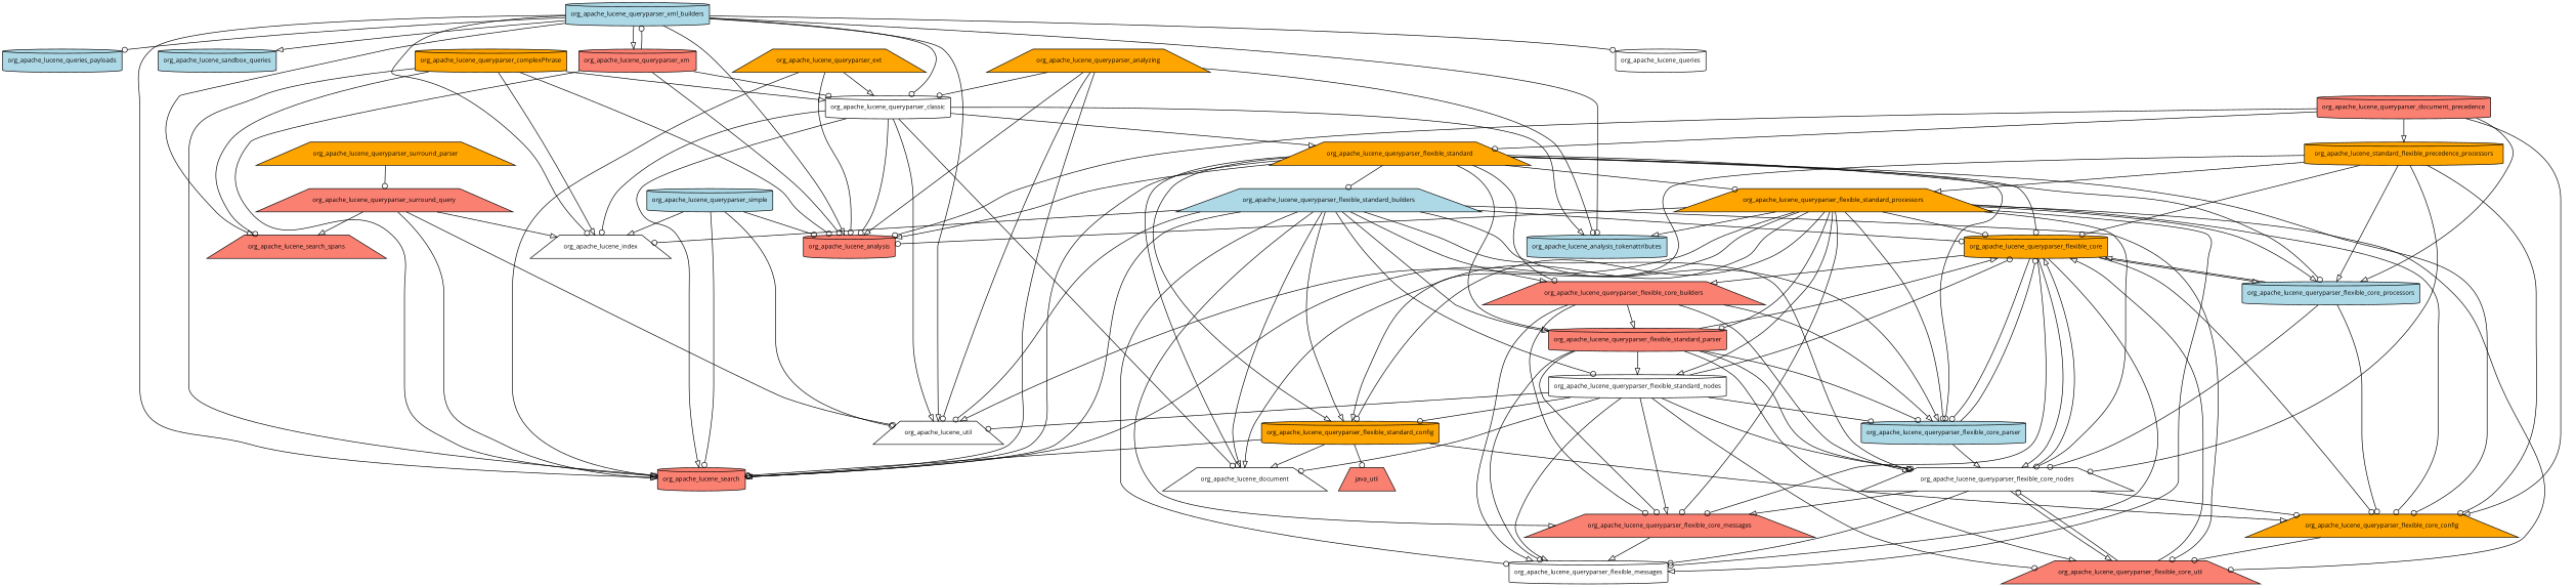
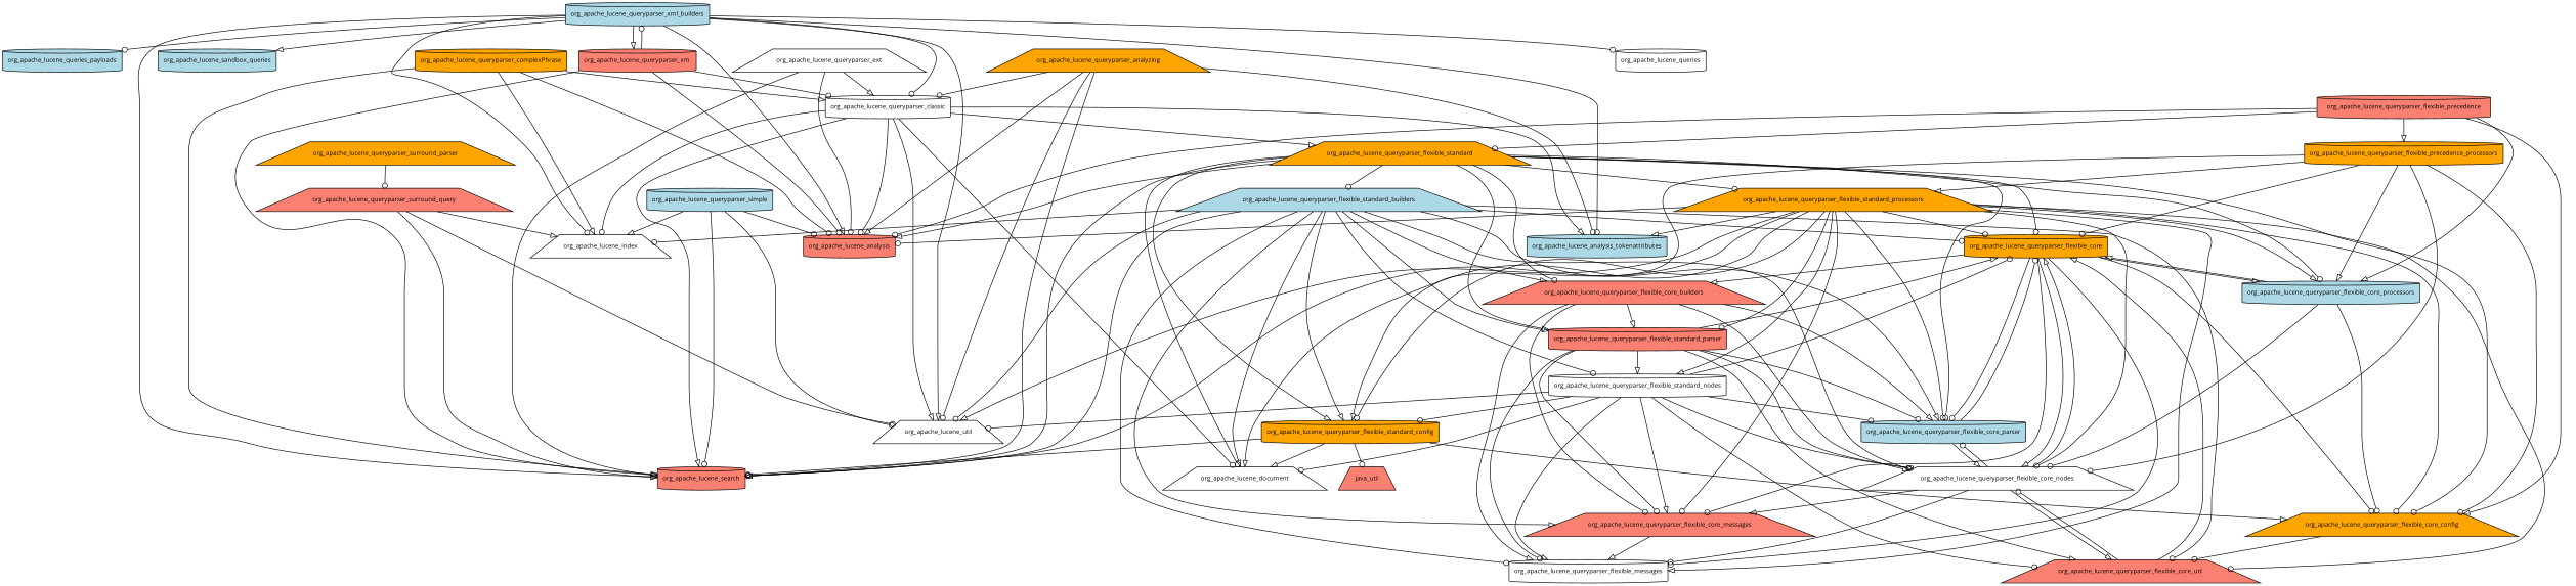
  digraph {
    fontname="Open Sans"
    node [fillcolor=salmon fontname="Open Sans" fontsize=10.0 shape=cylinder style=filled]
    edge [arrowhead=odot fontname="Open Sans"]
    org_apache_lucene_queryparser_analyzing [fillcolor=orange shape=trapezium]
    org_apache_lucene_analysis
    org_apache_lucene_analysis_tokenattributes [fillcolor=lightblue]
    org_apache_lucene_queryparser_classic [fillcolor=white]
    org_apache_lucene_search
    org_apache_lucene_util [fillcolor=white shape=trapezium]
    org_apache_lucene_document [fillcolor=white shape=trapezium]
    org_apache_lucene_index [fillcolor=white shape=trapezium]
    org_apache_lucene_queryparser_flexible_standard [fillcolor=orange shape=trapezium]
    org_apache_lucene_queryparser_flexible_core [fillcolor=orange]
    org_apache_lucene_queryparser_flexible_core_builders [shape=trapezium]
    org_apache_lucene_queryparser_flexible_core_config [fillcolor=orange shape=trapezium]
    org_apache_lucene_queryparser_flexible_core_parser [fillcolor=lightblue]
    org_apache_lucene_queryparser_flexible_core_processors [fillcolor=lightblue]
    org_apache_lucene_queryparser_flexible_standard_parser
    org_apache_lucene_queryparser_flexible_standard_config [fillcolor=orange]
    org_apache_lucene_queryparser_flexible_standard_processors [fillcolor=orange shape=trapezium]
    org_apache_lucene_queryparser_flexible_standard_builders [fillcolor=lightblue shape=trapezium]
    org_apache_lucene_queryparser_flexible_core_messages [shape=trapezium]
    org_apache_lucene_queryparser_flexible_core_nodes [fillcolor=white shape=trapezium]
    org_apache_lucene_queryparser_flexible_messages [fillcolor=white]
    org_apache_lucene_queryparser_flexible_core_util [shape=trapezium]
    org_apache_lucene_queryparser_flexible_standard_nodes [fillcolor=white]
    java_util [shape=trapezium]
    org_apache_lucene_queryparser_complexPhrase [fillcolor=orange]
-   org_apache_lucene_search_spans [shape=trapezium]
-   org_apache_lucene_queryparser_ext [fillcolor=orange shape=trapezium]
-   org_apache_lucene_queryparser_flexible_precedence [label=org_apache_lucene_queryparser_document_precedence]
-   org_apache_lucene_queryparser_flexible_precedence_processors [fillcolor=orange label=org_apache_lucene_standard_flexible_precedence_processors]
+   org_apache_lucene_queryparser_ext [fillcolor=white shape=trapezium]
+   org_apache_lucene_queryparser_flexible_precedence
+   org_apache_lucene_queryparser_flexible_precedence_processors [fillcolor=orange]
    org_apache_lucene_queryparser_simple [fillcolor=lightblue]
    org_apache_lucene_queryparser_surround_parser [fillcolor=orange shape=trapezium]
    org_apache_lucene_queryparser_surround_query [shape=trapezium]
    org_apache_lucene_queryparser_xml
    org_apache_lucene_queryparser_xml_builders [fillcolor=lightblue]
    org_apache_lucene_queries [fillcolor=white]
    org_apache_lucene_queries_payloads [fillcolor=lightblue]
    org_apache_lucene_sandbox_queries [fillcolor=lightblue]
    org_apache_lucene_queryparser_analyzing -> org_apache_lucene_analysis [arrowhead=onormal]
    org_apache_lucene_queryparser_analyzing -> org_apache_lucene_analysis_tokenattributes
    org_apache_lucene_queryparser_analyzing -> org_apache_lucene_queryparser_classic
    org_apache_lucene_queryparser_analyzing -> org_apache_lucene_search
    org_apache_lucene_queryparser_analyzing -> org_apache_lucene_util
    org_apache_lucene_queryparser_classic -> org_apache_lucene_analysis
    org_apache_lucene_queryparser_classic -> org_apache_lucene_analysis_tokenattributes [arrowhead=onormal]
    org_apache_lucene_queryparser_classic -> org_apache_lucene_search [arrowhead=onormal]
    org_apache_lucene_queryparser_classic -> org_apache_lucene_util [arrowhead=onormal]
    org_apache_lucene_queryparser_classic -> org_apache_lucene_document
    org_apache_lucene_queryparser_classic -> org_apache_lucene_index
    org_apache_lucene_queryparser_classic -> org_apache_lucene_queryparser_flexible_standard [arrowhead=onormal]
    org_apache_lucene_queryparser_flexible_standard -> org_apache_lucene_analysis [arrowhead=onormal]
    org_apache_lucene_queryparser_flexible_standard -> org_apache_lucene_search [arrowhead=onormal]
    org_apache_lucene_queryparser_flexible_standard -> org_apache_lucene_document
    org_apache_lucene_queryparser_flexible_standard -> org_apache_lucene_queryparser_flexible_core
    org_apache_lucene_queryparser_flexible_standard -> org_apache_lucene_queryparser_flexible_core_builders
    org_apache_lucene_queryparser_flexible_standard -> org_apache_lucene_queryparser_flexible_core_config
    org_apache_lucene_queryparser_flexible_standard -> org_apache_lucene_queryparser_flexible_core_parser
    org_apache_lucene_queryparser_flexible_standard -> org_apache_lucene_queryparser_flexible_core_processors
    org_apache_lucene_queryparser_flexible_standard -> org_apache_lucene_queryparser_flexible_standard_parser [arrowhead=onormal]
    org_apache_lucene_queryparser_flexible_standard -> org_apache_lucene_queryparser_flexible_standard_config [arrowhead=onormal]
    org_apache_lucene_queryparser_flexible_standard -> org_apache_lucene_queryparser_flexible_standard_processors
    org_apache_lucene_queryparser_flexible_standard -> org_apache_lucene_queryparser_flexible_standard_builders
    org_apache_lucene_queryparser_flexible_core -> org_apache_lucene_queryparser_flexible_core_builders [arrowhead=onormal]
    org_apache_lucene_queryparser_flexible_core -> org_apache_lucene_queryparser_flexible_core_config
    org_apache_lucene_queryparser_flexible_core -> org_apache_lucene_queryparser_flexible_core_parser
    org_apache_lucene_queryparser_flexible_core -> org_apache_lucene_queryparser_flexible_core_processors [arrowhead=onormal]
    org_apache_lucene_queryparser_flexible_core -> org_apache_lucene_queryparser_flexible_core_messages
    org_apache_lucene_queryparser_flexible_core -> org_apache_lucene_queryparser_flexible_core_nodes [arrowhead=onormal]
    org_apache_lucene_queryparser_flexible_core -> org_apache_lucene_queryparser_flexible_messages
    org_apache_lucene_queryparser_flexible_core_builders -> org_apache_lucene_queryparser_flexible_core_parser [arrowhead=onormal]
    org_apache_lucene_queryparser_flexible_core_builders -> org_apache_lucene_queryparser_flexible_standard_parser [arrowhead=onormal]
    org_apache_lucene_queryparser_flexible_core_builders -> org_apache_lucene_queryparser_flexible_core_messages
    org_apache_lucene_queryparser_flexible_core_builders -> org_apache_lucene_queryparser_flexible_core_nodes [arrowhead=onormal]
    org_apache_lucene_queryparser_flexible_core_builders -> org_apache_lucene_queryparser_flexible_messages [arrowhead=onormal]
    org_apache_lucene_queryparser_flexible_core_config -> org_apache_lucene_queryparser_flexible_core_util
    org_apache_lucene_queryparser_flexible_core_parser -> org_apache_lucene_queryparser_flexible_core
    org_apache_lucene_queryparser_flexible_core_parser -> org_apache_lucene_queryparser_flexible_core_nodes [arrowhead=onormal]
    org_apache_lucene_queryparser_flexible_core_processors -> org_apache_lucene_queryparser_flexible_core [arrowhead=onormal]
    org_apache_lucene_queryparser_flexible_core_processors -> org_apache_lucene_queryparser_flexible_core_config
    org_apache_lucene_queryparser_flexible_core_processors -> org_apache_lucene_queryparser_flexible_core_nodes
    org_apache_lucene_queryparser_flexible_standard_parser -> org_apache_lucene_queryparser_flexible_core [arrowhead=onormal]
    org_apache_lucene_queryparser_flexible_standard_parser -> org_apache_lucene_queryparser_flexible_core_parser
    org_apache_lucene_queryparser_flexible_standard_parser -> org_apache_lucene_queryparser_flexible_core_messages
    org_apache_lucene_queryparser_flexible_standard_parser -> org_apache_lucene_queryparser_flexible_core_nodes
    org_apache_lucene_queryparser_flexible_standard_parser -> org_apache_lucene_queryparser_flexible_messages
    org_apache_lucene_queryparser_flexible_standard_parser -> org_apache_lucene_queryparser_flexible_core_util [arrowhead=onormal]
    org_apache_lucene_queryparser_flexible_standard_parser -> org_apache_lucene_queryparser_flexible_standard_nodes [arrowhead=onormal]
    org_apache_lucene_queryparser_flexible_standard_config -> org_apache_lucene_search
    org_apache_lucene_queryparser_flexible_standard_config -> org_apache_lucene_document [arrowhead=onormal]
    org_apache_lucene_queryparser_flexible_standard_config -> org_apache_lucene_queryparser_flexible_core_config [arrowhead=onormal]
    org_apache_lucene_queryparser_flexible_standard_config -> java_util
    org_apache_lucene_queryparser_flexible_standard_processors -> org_apache_lucene_analysis
    org_apache_lucene_queryparser_flexible_standard_processors -> org_apache_lucene_analysis_tokenattributes [arrowhead=onormal]
    org_apache_lucene_queryparser_flexible_standard_processors -> org_apache_lucene_search [arrowhead=onormal]
    org_apache_lucene_queryparser_flexible_standard_processors -> org_apache_lucene_util [arrowhead=onormal]
    org_apache_lucene_queryparser_flexible_standard_processors -> org_apache_lucene_document [arrowhead=onormal]
    org_apache_lucene_queryparser_flexible_standard_processors -> org_apache_lucene_queryparser_flexible_core
    org_apache_lucene_queryparser_flexible_standard_processors -> org_apache_lucene_queryparser_flexible_core_config
    org_apache_lucene_queryparser_flexible_standard_processors -> org_apache_lucene_queryparser_flexible_core_parser
    org_apache_lucene_queryparser_flexible_standard_processors -> org_apache_lucene_queryparser_flexible_core_processors [arrowhead=onormal]
    org_apache_lucene_queryparser_flexible_standard_processors -> org_apache_lucene_queryparser_flexible_standard_parser
    org_apache_lucene_queryparser_flexible_standard_processors -> org_apache_lucene_queryparser_flexible_standard_config
    org_apache_lucene_queryparser_flexible_standard_processors -> org_apache_lucene_queryparser_flexible_core_messages
    org_apache_lucene_queryparser_flexible_standard_processors -> org_apache_lucene_queryparser_flexible_core_nodes
    org_apache_lucene_queryparser_flexible_standard_processors -> org_apache_lucene_queryparser_flexible_messages [arrowhead=onormal]
    org_apache_lucene_queryparser_flexible_standard_processors -> org_apache_lucene_queryparser_flexible_core_util
    org_apache_lucene_queryparser_flexible_standard_processors -> org_apache_lucene_queryparser_flexible_standard_nodes [arrowhead=onormal]
    org_apache_lucene_queryparser_flexible_standard_builders -> org_apache_lucene_search
    org_apache_lucene_queryparser_flexible_standard_builders -> org_apache_lucene_util
    org_apache_lucene_queryparser_flexible_standard_builders -> org_apache_lucene_document [arrowhead=onormal]
    org_apache_lucene_queryparser_flexible_standard_builders -> org_apache_lucene_index
    org_apache_lucene_queryparser_flexible_standard_builders -> org_apache_lucene_queryparser_flexible_core
    org_apache_lucene_queryparser_flexible_standard_builders -> org_apache_lucene_queryparser_flexible_core_builders [arrowhead=onormal]
    org_apache_lucene_queryparser_flexible_standard_builders -> org_apache_lucene_queryparser_flexible_core_parser [arrowhead=onormal]
    org_apache_lucene_queryparser_flexible_standard_builders -> org_apache_lucene_queryparser_flexible_standard_parser [arrowhead=onormal]
    org_apache_lucene_queryparser_flexible_standard_builders -> org_apache_lucene_queryparser_flexible_standard_config [arrowhead=onormal]
    org_apache_lucene_queryparser_flexible_standard_builders -> org_apache_lucene_queryparser_flexible_core_messages [arrowhead=onormal]
    org_apache_lucene_queryparser_flexible_standard_builders -> org_apache_lucene_queryparser_flexible_core_nodes
    org_apache_lucene_queryparser_flexible_standard_builders -> org_apache_lucene_queryparser_flexible_messages
    org_apache_lucene_queryparser_flexible_standard_builders -> org_apache_lucene_queryparser_flexible_core_util
    org_apache_lucene_queryparser_flexible_standard_builders -> org_apache_lucene_queryparser_flexible_standard_nodes
    org_apache_lucene_queryparser_flexible_core_messages -> org_apache_lucene_queryparser_flexible_messages [arrowhead=onormal]
    org_apache_lucene_queryparser_flexible_core_nodes -> org_apache_lucene_queryparser_flexible_core [arrowhead=onormal]
-   org_apache_lucene_queryparser_flexible_core_nodes -> org_apache_lucene_queryparser_flexible_core_config
+   org_apache_lucene_queryparser_flexible_core_nodes -> org_apache_lucene_queryparser_flexible_core_parser
    org_apache_lucene_queryparser_flexible_core_nodes -> org_apache_lucene_queryparser_flexible_core_messages [arrowhead=onormal]
    org_apache_lucene_queryparser_flexible_core_nodes -> org_apache_lucene_queryparser_flexible_messages
    org_apache_lucene_queryparser_flexible_core_nodes -> org_apache_lucene_queryparser_flexible_core_util [arrowhead=onormal]
    org_apache_lucene_queryparser_flexible_core_util -> org_apache_lucene_queryparser_flexible_core [arrowhead=onormal]
    org_apache_lucene_queryparser_flexible_core_util -> org_apache_lucene_queryparser_flexible_core_nodes
    org_apache_lucene_queryparser_flexible_standard_nodes -> org_apache_lucene_util
    org_apache_lucene_queryparser_flexible_standard_nodes -> org_apache_lucene_document
    org_apache_lucene_queryparser_flexible_standard_nodes -> org_apache_lucene_queryparser_flexible_core
    org_apache_lucene_queryparser_flexible_standard_nodes -> org_apache_lucene_queryparser_flexible_core_parser
    org_apache_lucene_queryparser_flexible_standard_nodes -> org_apache_lucene_queryparser_flexible_standard_config
    org_apache_lucene_queryparser_flexible_standard_nodes -> org_apache_lucene_queryparser_flexible_core_messages [arrowhead=onormal]
    org_apache_lucene_queryparser_flexible_standard_nodes -> org_apache_lucene_queryparser_flexible_core_nodes [arrowhead=onormal]
    org_apache_lucene_queryparser_flexible_standard_nodes -> org_apache_lucene_queryparser_flexible_messages [arrowhead=onormal]
    org_apache_lucene_queryparser_flexible_standard_nodes -> org_apache_lucene_queryparser_flexible_core_util
    org_apache_lucene_queryparser_complexPhrase -> org_apache_lucene_analysis
    org_apache_lucene_queryparser_complexPhrase -> org_apache_lucene_queryparser_classic [arrowhead=onormal]
    org_apache_lucene_queryparser_complexPhrase -> org_apache_lucene_search [arrowhead=onormal]
    org_apache_lucene_queryparser_complexPhrase -> org_apache_lucene_index [arrowhead=onormal]
-   org_apache_lucene_queryparser_complexPhrase -> org_apache_lucene_search_spans
    org_apache_lucene_queryparser_ext -> org_apache_lucene_analysis
    org_apache_lucene_queryparser_ext -> org_apache_lucene_queryparser_classic [arrowhead=onormal]
    org_apache_lucene_queryparser_ext -> org_apache_lucene_search [arrowhead=onormal]
    org_apache_lucene_queryparser_flexible_precedence -> org_apache_lucene_analysis
    org_apache_lucene_queryparser_flexible_precedence -> org_apache_lucene_queryparser_flexible_standard
    org_apache_lucene_queryparser_flexible_precedence -> org_apache_lucene_queryparser_flexible_core_config [arrowhead=onormal]
    org_apache_lucene_queryparser_flexible_precedence -> org_apache_lucene_queryparser_flexible_core_processors [arrowhead=onormal]
    org_apache_lucene_queryparser_flexible_precedence -> org_apache_lucene_queryparser_flexible_precedence_processors [arrowhead=onormal]
    org_apache_lucene_queryparser_flexible_precedence_processors -> org_apache_lucene_queryparser_flexible_core
    org_apache_lucene_queryparser_flexible_precedence_processors -> org_apache_lucene_queryparser_flexible_core_config
    org_apache_lucene_queryparser_flexible_precedence_processors -> org_apache_lucene_queryparser_flexible_core_processors [arrowhead=onormal]
    org_apache_lucene_queryparser_flexible_precedence_processors -> org_apache_lucene_queryparser_flexible_standard_config [arrowhead=onormal]
    org_apache_lucene_queryparser_flexible_precedence_processors -> org_apache_lucene_queryparser_flexible_standard_processors [arrowhead=onormal]
    org_apache_lucene_queryparser_flexible_precedence_processors -> org_apache_lucene_queryparser_flexible_core_nodes
    org_apache_lucene_queryparser_simple -> org_apache_lucene_analysis
    org_apache_lucene_queryparser_simple -> org_apache_lucene_search
    org_apache_lucene_queryparser_simple -> org_apache_lucene_util
    org_apache_lucene_queryparser_simple -> org_apache_lucene_index [arrowhead=onormal]
    org_apache_lucene_queryparser_surround_parser -> org_apache_lucene_queryparser_surround_query
    org_apache_lucene_queryparser_surround_query -> org_apache_lucene_search [arrowhead=onormal]
    org_apache_lucene_queryparser_surround_query -> org_apache_lucene_util
    org_apache_lucene_queryparser_surround_query -> org_apache_lucene_index [arrowhead=onormal]
-   org_apache_lucene_queryparser_surround_query -> org_apache_lucene_search_spans [arrowhead=onormal]
    org_apache_lucene_queryparser_xml -> org_apache_lucene_analysis
    org_apache_lucene_queryparser_xml -> org_apache_lucene_queryparser_classic
    org_apache_lucene_queryparser_xml -> org_apache_lucene_search
    org_apache_lucene_queryparser_xml -> org_apache_lucene_queryparser_xml_builders
    org_apache_lucene_queryparser_xml_builders -> org_apache_lucene_analysis [arrowhead=onormal]
    org_apache_lucene_queryparser_xml_builders -> org_apache_lucene_analysis_tokenattributes
    org_apache_lucene_queryparser_xml_builders -> org_apache_lucene_queryparser_classic
    org_apache_lucene_queryparser_xml_builders -> org_apache_lucene_search [arrowhead=onormal]
    org_apache_lucene_queryparser_xml_builders -> org_apache_lucene_util [arrowhead=onormal]
    org_apache_lucene_queryparser_xml_builders -> org_apache_lucene_index
-   org_apache_lucene_queryparser_xml_builders -> org_apache_lucene_search_spans [arrowhead=onormal]
    org_apache_lucene_queryparser_xml_builders -> org_apache_lucene_queryparser_xml [arrowhead=onormal]
    org_apache_lucene_queryparser_xml_builders -> org_apache_lucene_queries
    org_apache_lucene_queryparser_xml_builders -> org_apache_lucene_queries_payloads
    org_apache_lucene_queryparser_xml_builders -> org_apache_lucene_sandbox_queries [arrowhead=onormal]
  }
